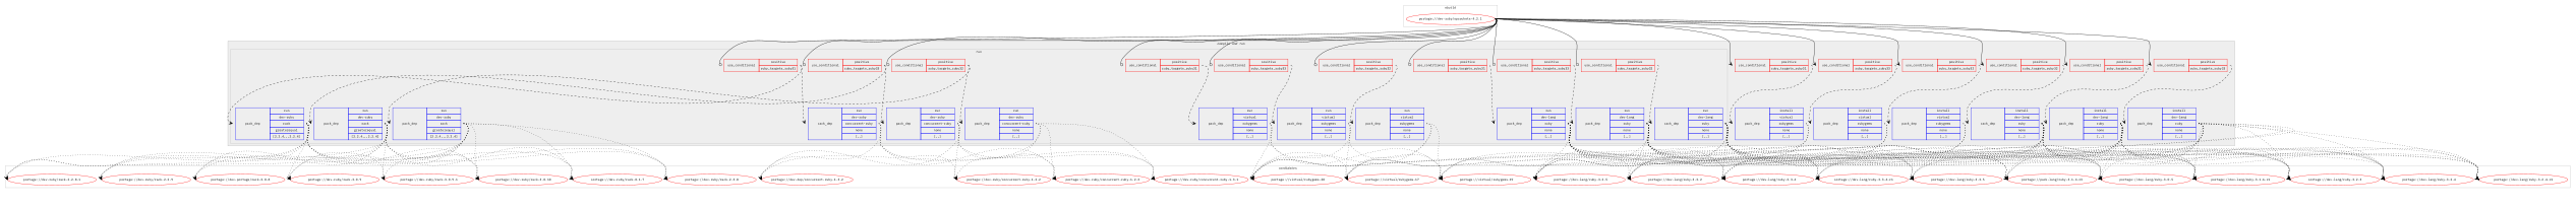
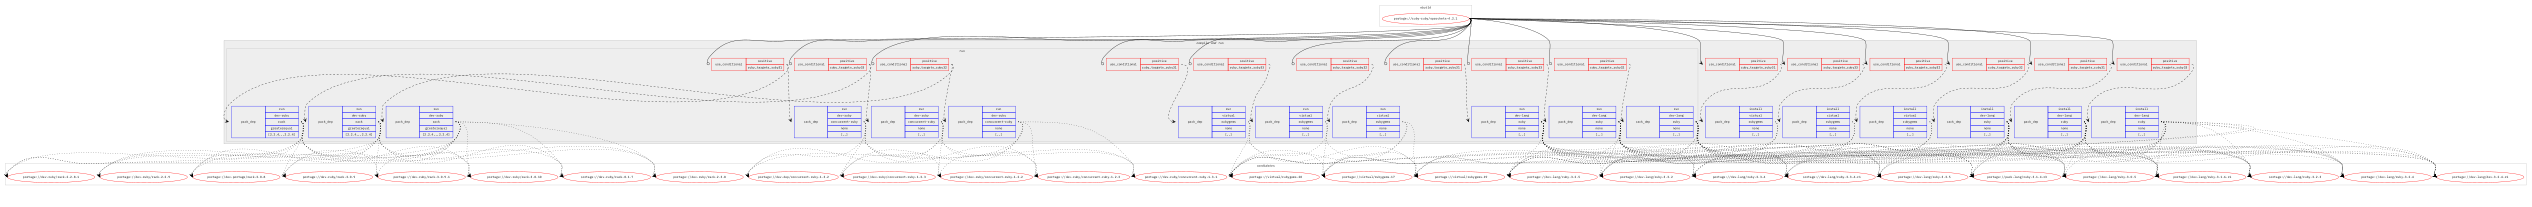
  digraph {
    compound=true
    concentrate=true
    fontname="IBM Plex Mono"
    fontsize=10
    newrank=true
    rankdir=TB
    ranksep=1.5
    node [color=red fontname="IBM Plex Mono" fontsize=10 shape=none]
    edge [arrowhead=vee fontname="IBM Plex Mono" headport=w style=dotted tailport=e weight=100]
-   n1 [label="portage://dev-ruby/sprockets-4.2.1" width=4 shape=""]
+   n1 [label="portage://ruby-ruby/sprockets-4.2.1" width=4 shape=""]
    n2 [color=blue label=<<TABLE BORDER="0" CELLBORDER="1" CELLSPACING="0" CELLPADDING="4" WIDTH="220"><TR><TD ROWSPAN="6" CELLPADDING="30">pack_dep</TD></TR><TR><TD WIDTH="110">install</TD></TR><TR><TD>dev-lang</TD></TR><TR><TD>ruby</TD></TR><TR><TD>none</TD></TR><TR><TD>[,,]</TD></TR></TABLE>>]
    n3 [label=<<TABLE BORDER="0" CELLBORDER="1" CELLSPACING="0" CELLPADDING="4"><TR><TD ROWSPAN="3" CELLPADDING="10">use_conditional</TD></TR><TR><TD>positive</TD></TR><TR><TD>ruby_targets_ruby31</TD></TR></TABLE>>]
    n4 [color=blue label=<<TABLE BORDER="0" CELLBORDER="1" CELLSPACING="0" CELLPADDING="4" WIDTH="220"><TR><TD ROWSPAN="6" CELLPADDING="30">pack_dep</TD></TR><TR><TD WIDTH="110">install</TD></TR><TR><TD>virtual</TD></TR><TR><TD>rubygems</TD></TR><TR><TD>none</TD></TR><TR><TD>[,,]</TD></TR></TABLE>>]
    n5 [label=<<TABLE BORDER="0" CELLBORDER="1" CELLSPACING="0" CELLPADDING="4"><TR><TD ROWSPAN="3" CELLPADDING="10">use_conditional</TD></TR><TR><TD>positive</TD></TR><TR><TD>ruby_targets_ruby31</TD></TR></TABLE>>]
    n6 [color=blue label=<<TABLE BORDER="0" CELLBORDER="1" CELLSPACING="0" CELLPADDING="4" WIDTH="220"><TR><TD ROWSPAN="6" CELLPADDING="30">pack_dep</TD></TR><TR><TD WIDTH="110">install</TD></TR><TR><TD>dev-lang</TD></TR><TR><TD>ruby</TD></TR><TR><TD>none</TD></TR><TR><TD>[,,]</TD></TR></TABLE>>]
    n7 [label=<<TABLE BORDER="0" CELLBORDER="1" CELLSPACING="0" CELLPADDING="4"><TR><TD ROWSPAN="3" CELLPADDING="10">use_conditional</TD></TR><TR><TD>positive</TD></TR><TR><TD>ruby_targets_ruby32</TD></TR></TABLE>>]
    n8 [color=blue label=<<TABLE BORDER="0" CELLBORDER="1" CELLSPACING="0" CELLPADDING="4" WIDTH="220"><TR><TD ROWSPAN="6" CELLPADDING="30">pack_dep</TD></TR><TR><TD WIDTH="110">install</TD></TR><TR><TD>virtual</TD></TR><TR><TD>rubygems</TD></TR><TR><TD>none</TD></TR><TR><TD>[,,]</TD></TR></TABLE>>]
    n9 [label=<<TABLE BORDER="0" CELLBORDER="1" CELLSPACING="0" CELLPADDING="4"><TR><TD ROWSPAN="3" CELLPADDING="10">use_conditional</TD></TR><TR><TD>positive</TD></TR><TR><TD>ruby_targets_ruby32</TD></TR></TABLE>>]
    n10 [color=blue label=<<TABLE BORDER="0" CELLBORDER="1" CELLSPACING="0" CELLPADDING="4" WIDTH="220"><TR><TD ROWSPAN="6" CELLPADDING="30">pack_dep</TD></TR><TR><TD WIDTH="110">install</TD></TR><TR><TD>dev-lang</TD></TR><TR><TD>ruby</TD></TR><TR><TD>none</TD></TR><TR><TD>[,,]</TD></TR></TABLE>>]
    n11 [label=<<TABLE BORDER="0" CELLBORDER="1" CELLSPACING="0" CELLPADDING="4"><TR><TD ROWSPAN="3" CELLPADDING="10">use_conditional</TD></TR><TR><TD>positive</TD></TR><TR><TD>ruby_targets_ruby33</TD></TR></TABLE>>]
    n12 [color=blue label=<<TABLE BORDER="0" CELLBORDER="1" CELLSPACING="0" CELLPADDING="4" WIDTH="220"><TR><TD ROWSPAN="6" CELLPADDING="30">pack_dep</TD></TR><TR><TD WIDTH="110">install</TD></TR><TR><TD>virtual</TD></TR><TR><TD>rubygems</TD></TR><TR><TD>none</TD></TR><TR><TD>[,,]</TD></TR></TABLE>>]
    n13 [label=<<TABLE BORDER="0" CELLBORDER="1" CELLSPACING="0" CELLPADDING="4"><TR><TD ROWSPAN="3" CELLPADDING="10">use_conditional</TD></TR><TR><TD>positive</TD></TR><TR><TD>ruby_targets_ruby33</TD></TR></TABLE>>]
    n14 [color=blue label=<<TABLE BORDER="0" CELLBORDER="1" CELLSPACING="0" CELLPADDING="4" WIDTH="220"><TR><TD ROWSPAN="6" CELLPADDING="30">pack_dep</TD></TR><TR><TD WIDTH="110">run</TD></TR><TR><TD>dev-lang</TD></TR><TR><TD>ruby</TD></TR><TR><TD>none</TD></TR><TR><TD>[,,]</TD></TR></TABLE>>]
    n15 [label=<<TABLE BORDER="0" CELLBORDER="1" CELLSPACING="0" CELLPADDING="4"><TR><TD ROWSPAN="3" CELLPADDING="10">use_conditional</TD></TR><TR><TD>positive</TD></TR><TR><TD>ruby_targets_ruby31</TD></TR></TABLE>>]
    n16 [color=blue label=<<TABLE BORDER="0" CELLBORDER="1" CELLSPACING="0" CELLPADDING="4" WIDTH="220"><TR><TD ROWSPAN="6" CELLPADDING="30">pack_dep</TD></TR><TR><TD WIDTH="110">run</TD></TR><TR><TD>dev-ruby</TD></TR><TR><TD>concurrent-ruby</TD></TR><TR><TD>none</TD></TR><TR><TD>[,,]</TD></TR></TABLE>>]
    n17 [color=blue label=<<TABLE BORDER="0" CELLBORDER="1" CELLSPACING="0" CELLPADDING="4" WIDTH="220"><TR><TD ROWSPAN="6" CELLPADDING="30">pack_dep</TD></TR><TR><TD WIDTH="110">run</TD></TR><TR><TD>dev-ruby</TD></TR><TR><TD>rack</TD></TR><TR><TD>greaterequal</TD></TR><TR><TD>[2.2.4,,,2.2.4]</TD></TR></TABLE>>]
    n18 [label=<<TABLE BORDER="0" CELLBORDER="1" CELLSPACING="0" CELLPADDING="4"><TR><TD ROWSPAN="3" CELLPADDING="10">use_conditional</TD></TR><TR><TD>positive</TD></TR><TR><TD>ruby_targets_ruby31</TD></TR></TABLE>>]
    n19 [color=blue label=<<TABLE BORDER="0" CELLBORDER="1" CELLSPACING="0" CELLPADDING="4" WIDTH="220"><TR><TD ROWSPAN="6" CELLPADDING="30">pack_dep</TD></TR><TR><TD WIDTH="110">run</TD></TR><TR><TD>virtual</TD></TR><TR><TD>rubygems</TD></TR><TR><TD>none</TD></TR><TR><TD>[,,]</TD></TR></TABLE>>]
    n20 [label=<<TABLE BORDER="0" CELLBORDER="1" CELLSPACING="0" CELLPADDING="4"><TR><TD ROWSPAN="3" CELLPADDING="10">use_conditional</TD></TR><TR><TD>positive</TD></TR><TR><TD>ruby_targets_ruby31</TD></TR></TABLE>>]
    n21 [color=blue label=<<TABLE BORDER="0" CELLBORDER="1" CELLSPACING="0" CELLPADDING="4" WIDTH="220"><TR><TD ROWSPAN="6" CELLPADDING="30">pack_dep</TD></TR><TR><TD WIDTH="110">run</TD></TR><TR><TD>dev-lang</TD></TR><TR><TD>ruby</TD></TR><TR><TD>none</TD></TR><TR><TD>[,,]</TD></TR></TABLE>>]
    n22 [label=<<TABLE BORDER="0" CELLBORDER="1" CELLSPACING="0" CELLPADDING="4"><TR><TD ROWSPAN="3" CELLPADDING="10">use_conditional</TD></TR><TR><TD>positive</TD></TR><TR><TD>ruby_targets_ruby32</TD></TR></TABLE>>]
    n23 [color=blue label=<<TABLE BORDER="0" CELLBORDER="1" CELLSPACING="0" CELLPADDING="4" WIDTH="220"><TR><TD ROWSPAN="6" CELLPADDING="30">pack_dep</TD></TR><TR><TD WIDTH="110">run</TD></TR><TR><TD>dev-ruby</TD></TR><TR><TD>concurrent-ruby</TD></TR><TR><TD>none</TD></TR><TR><TD>[,,]</TD></TR></TABLE>>]
    n24 [color=blue label=<<TABLE BORDER="0" CELLBORDER="1" CELLSPACING="0" CELLPADDING="4" WIDTH="220"><TR><TD ROWSPAN="6" CELLPADDING="30">pack_dep</TD></TR><TR><TD WIDTH="110">run</TD></TR><TR><TD>dev-ruby</TD></TR><TR><TD>rack</TD></TR><TR><TD>greaterequal</TD></TR><TR><TD>[2.2.4,,,2.2.4]</TD></TR></TABLE>>]
    n25 [label=<<TABLE BORDER="0" CELLBORDER="1" CELLSPACING="0" CELLPADDING="4"><TR><TD ROWSPAN="3" CELLPADDING="10">use_conditional</TD></TR><TR><TD>positive</TD></TR><TR><TD>ruby_targets_ruby32</TD></TR></TABLE>>]
    n26 [color=blue label=<<TABLE BORDER="0" CELLBORDER="1" CELLSPACING="0" CELLPADDING="4" WIDTH="220"><TR><TD ROWSPAN="6" CELLPADDING="30">pack_dep</TD></TR><TR><TD WIDTH="110">run</TD></TR><TR><TD>virtual</TD></TR><TR><TD>rubygems</TD></TR><TR><TD>none</TD></TR><TR><TD>[,,]</TD></TR></TABLE>>]
    n27 [label=<<TABLE BORDER="0" CELLBORDER="1" CELLSPACING="0" CELLPADDING="4"><TR><TD ROWSPAN="3" CELLPADDING="10">use_conditional</TD></TR><TR><TD>positive</TD></TR><TR><TD>ruby_targets_ruby32</TD></TR></TABLE>>]
    n28 [color=blue label=<<TABLE BORDER="0" CELLBORDER="1" CELLSPACING="0" CELLPADDING="4" WIDTH="220"><TR><TD ROWSPAN="6" CELLPADDING="30">pack_dep</TD></TR><TR><TD WIDTH="110">run</TD></TR><TR><TD>dev-lang</TD></TR><TR><TD>ruby</TD></TR><TR><TD>none</TD></TR><TR><TD>[,,]</TD></TR></TABLE>>]
    n29 [label=<<TABLE BORDER="0" CELLBORDER="1" CELLSPACING="0" CELLPADDING="4"><TR><TD ROWSPAN="3" CELLPADDING="10">use_conditional</TD></TR><TR><TD>positive</TD></TR><TR><TD>ruby_targets_ruby33</TD></TR></TABLE>>]
    n30 [color=blue label=<<TABLE BORDER="0" CELLBORDER="1" CELLSPACING="0" CELLPADDING="4" WIDTH="220"><TR><TD ROWSPAN="6" CELLPADDING="30">pack_dep</TD></TR><TR><TD WIDTH="110">run</TD></TR><TR><TD>dev-ruby</TD></TR><TR><TD>concurrent-ruby</TD></TR><TR><TD>none</TD></TR><TR><TD>[,,]</TD></TR></TABLE>>]
    n31 [color=blue label=<<TABLE BORDER="0" CELLBORDER="1" CELLSPACING="0" CELLPADDING="4" WIDTH="220"><TR><TD ROWSPAN="6" CELLPADDING="30">pack_dep</TD></TR><TR><TD WIDTH="110">run</TD></TR><TR><TD>dev-ruby</TD></TR><TR><TD>rack</TD></TR><TR><TD>greaterequal</TD></TR><TR><TD>[2.2.4,,,2.2.4]</TD></TR></TABLE>>]
    n32 [label=<<TABLE BORDER="0" CELLBORDER="1" CELLSPACING="0" CELLPADDING="4"><TR><TD ROWSPAN="3" CELLPADDING="10">use_conditional</TD></TR><TR><TD>positive</TD></TR><TR><TD>ruby_targets_ruby33</TD></TR></TABLE>>]
    n33 [color=blue label=<<TABLE BORDER="0" CELLBORDER="1" CELLSPACING="0" CELLPADDING="4" WIDTH="220"><TR><TD ROWSPAN="6" CELLPADDING="30">pack_dep</TD></TR><TR><TD WIDTH="110">run</TD></TR><TR><TD>virtual</TD></TR><TR><TD>rubygems</TD></TR><TR><TD>none</TD></TR><TR><TD>[,,]</TD></TR></TABLE>>]
    n34 [label=<<TABLE BORDER="0" CELLBORDER="1" CELLSPACING="0" CELLPADDING="4"><TR><TD ROWSPAN="3" CELLPADDING="10">use_conditional</TD></TR><TR><TD>positive</TD></TR><TR><TD>ruby_targets_ruby33</TD></TR></TABLE>>]
    n35 [label="portage://virtual/rubygems-20" width=4 shape=""]
    n36 [label="portage://virtual/rubygems-19" width=4 shape=""]
    n37 [label="portage://virtual/rubygems-17" width=4 shape=""]
    n38 [label="portage://dev-lang/ruby-3.3.5" width=4 shape=""]
    n39 [label="portage://dev-lang/ruby-3.3.4-r1" width=4 shape=""]
    n40 [label="portage://dev-lang/ruby-3.3.4" width=4 shape=""]
    n41 [label="portage://dev-lang/ruby-3.3.2" width=4 shape=""]
    n42 [label="portage://dev-lang/ruby-3.2.5" width=4 shape=""]
-   n43 [label="portage://dev-lang/ruby-3.2.4-r1" width=4 shape=""]
+   n43 [label="portage://dev-lang/dev-3.2.4-r1" width=4 shape=""]
    n44 [label="portage://dev-lang/ruby-3.2.4" width=4 shape=""]
    n45 [label="portage://dev-lang/ruby-3.2.3" width=4 shape=""]
    n46 [label="portage://dev-lang/ruby-3.1.6-r1" width=4 shape=""]
    n47 [label="portage://dev-lang/ruby-3.0.5" width=4 shape=""]
    n48 [label="portage://pack-lang/ruby-3.1.4-r3" width=4 shape=""]
+   n49 [label="portage://dev-ruby/concurrent-ruby-1.3.3" width=4 shape=""]
    n50 [label="portage://dev-dep/concurrent-ruby-1.3.2" width=4 shape=""]
    n51 [label="portage://dev-ruby/concurrent-ruby-1.3.1" width=4 shape=""]
    n52 [label="portage://dev-ruby/concurrent-ruby-1.2.3" width=4 shape=""]
    n53 [label="portage://dev-ruby/concurrent-ruby-1.2.2" width=4 shape=""]
    n54 [label="portage://dev-ruby/rack-0.1.7" width=4 shape=""]
    n55 [label="portage://dev-ruby/rack-3.0.10" width=4 shape=""]
    n56 [label="portage://dev-ruby/rack-3.0.9.1" width=4 shape=""]
    n57 [label="portage://dev-ruby/rack-3.0.9" width=4 shape=""]
    n58 [label="portage://dev-portage/rack-3.0.8" width=4 shape=""]
    n59 [label="portage://dev-ruby/rack-2.2.9" width=4 shape=""]
    n60 [label="portage://dev-ruby/rack-2.2.8.1" width=4 shape=""]
    n61 [label="portage://dev-ruby/rack-2.3.8" width=4 shape=""]
    subgraph cluster_1 {
      color=gray
      label=<<i>ebuild</i>>
      n1
    }
    subgraph cluster_2 {
      color=gray
      label=<<i>dependencies</i>>
      subgraph cluster_3 {
        color=gray
        fillcolor="#eeeeee"
        label=<<i>compile</i>>
        style=filled
        subgraph sub_4 {
          color=gray
          fillcolor="#eeeeee"
          label=<<i>compile</i>>
          style=filled
          n3
          subgraph sub_5 {
            color=gray
            fillcolor="#eeeeee"
            label=<<i>compile</i>>
            style=filled
            n2
          }
        }
        subgraph sub_6 {
          color=gray
          fillcolor="#eeeeee"
          label=<<i>compile</i>>
          style=filled
          n5
          subgraph sub_7 {
            color=gray
            fillcolor="#eeeeee"
            label=<<i>compile</i>>
            style=filled
            n4
          }
        }
        subgraph sub_8 {
          color=gray
          fillcolor="#eeeeee"
          label=<<i>compile</i>>
          style=filled
          n7
          subgraph sub_9 {
            color=gray
            fillcolor="#eeeeee"
            label=<<i>compile</i>>
            style=filled
            n6
          }
        }
        subgraph sub_10 {
          color=gray
          fillcolor="#eeeeee"
          label=<<i>compile</i>>
          style=filled
          n9
          subgraph sub_11 {
            color=gray
            fillcolor="#eeeeee"
            label=<<i>compile</i>>
            style=filled
            n8
          }
        }
        subgraph sub_12 {
          color=gray
          fillcolor="#eeeeee"
          label=<<i>compile</i>>
          style=filled
          n11
          subgraph sub_13 {
            color=gray
            fillcolor="#eeeeee"
            label=<<i>compile</i>>
            style=filled
            n10
          }
        }
        subgraph sub_14 {
          color=gray
          fillcolor="#eeeeee"
          label=<<i>compile</i>>
          style=filled
          n13
          subgraph sub_15 {
            color=gray
            fillcolor="#eeeeee"
            label=<<i>compile</i>>
            style=filled
            n12
          }
        }
      }
      subgraph cluster_16 {
        color=gray
        fillcolor="#eeeeee"
        label=<<i>compile and run</i>>
        style=filled
      }
      subgraph cluster_17 {
        color=gray
        fillcolor="#eeeeee"
        label=<<i>run</i>>
        style=filled
        subgraph sub_18 {
          color=gray
          fillcolor="#eeeeee"
          label=<<i>run</i>>
          style=filled
          n15
          subgraph sub_19 {
            color=gray
            fillcolor="#eeeeee"
            label=<<i>run</i>>
            style=filled
            n14
          }
        }
        subgraph sub_20 {
          color=gray
          fillcolor="#eeeeee"
          label=<<i>run</i>>
          style=filled
          n18
          subgraph sub_21 {
            color=gray
            fillcolor="#eeeeee"
            label=<<i>run</i>>
            style=filled
            n16
          }
          subgraph sub_22 {
            color=gray
            fillcolor="#eeeeee"
            label=<<i>run</i>>
            style=filled
            n17
          }
        }
        subgraph sub_23 {
          color=gray
          fillcolor="#eeeeee"
          label=<<i>run</i>>
          style=filled
          n20
          subgraph sub_24 {
            color=gray
            fillcolor="#eeeeee"
            label=<<i>run</i>>
            style=filled
            n19
          }
        }
        subgraph sub_25 {
          color=gray
          fillcolor="#eeeeee"
          label=<<i>run</i>>
          style=filled
          n22
          subgraph sub_26 {
            color=gray
            fillcolor="#eeeeee"
            label=<<i>run</i>>
            style=filled
            n21
          }
        }
        subgraph sub_27 {
          color=gray
          fillcolor="#eeeeee"
          label=<<i>run</i>>
          style=filled
          n25
          subgraph sub_28 {
            color=gray
            fillcolor="#eeeeee"
            label=<<i>run</i>>
            style=filled
            n23
          }
          subgraph sub_29 {
            color=gray
            fillcolor="#eeeeee"
            label=<<i>run</i>>
            style=filled
            n24
          }
        }
        subgraph sub_30 {
          color=gray
          fillcolor="#eeeeee"
          label=<<i>run</i>>
          style=filled
          n27
          subgraph sub_31 {
            color=gray
            fillcolor="#eeeeee"
            label=<<i>run</i>>
            style=filled
            n26
          }
        }
        subgraph sub_32 {
          color=gray
          fillcolor="#eeeeee"
          label=<<i>run</i>>
          style=filled
          n29
          subgraph sub_33 {
            color=gray
            fillcolor="#eeeeee"
            label=<<i>run</i>>
            style=filled
            n28
          }
        }
        subgraph sub_34 {
          color=gray
          fillcolor="#eeeeee"
          label=<<i>run</i>>
          style=filled
          n32
          subgraph sub_35 {
            color=gray
            fillcolor="#eeeeee"
            label=<<i>run</i>>
            style=filled
            n30
          }
          subgraph sub_36 {
            color=gray
            fillcolor="#eeeeee"
            label=<<i>run</i>>
            style=filled
            n31
          }
        }
        subgraph sub_37 {
          color=gray
          fillcolor="#eeeeee"
          label=<<i>run</i>>
          style=filled
          n34
          subgraph sub_38 {
            color=gray
            fillcolor="#eeeeee"
            label=<<i>run</i>>
            style=filled
            n33
          }
        }
      }
    }
    subgraph cluster_39 {
      color=gray
      label=<<i>candidates</i>>
      rank=same
      subgraph sub_40 {
        color=black
        label=<<i>candidates</i>>
        nodesep=1
        rank=same
        n38
        n39
        n40
        n41
        n42
        n43
        n44
        n45
        n46
        n47
        n48
      }
      subgraph sub_41 {
        color=black
        label=<<i>candidates</i>>
        nodesep=1
        rank=same
        n35
        n36
        n37
      }
      subgraph sub_42 {
        color=black
        label=<<i>candidates</i>>
        nodesep=1
        rank=same
        n38
        n39
        n40
        n41
        n42
        n43
        n44
        n45
        n46
        n47
        n48
      }
      subgraph sub_43 {
        color=black
        label=<<i>candidates</i>>
        nodesep=1
        rank=same
        n35
        n36
        n37
      }
      subgraph sub_44 {
        color=black
        label=<<i>candidates</i>>
        nodesep=1
        rank=same
        n38
        n39
        n40
        n41
        n42
        n43
        n44
        n45
        n46
        n47
        n48
      }
      subgraph sub_45 {
        color=black
        label=<<i>candidates</i>>
        nodesep=1
        rank=same
        n35
        n36
        n37
      }
      subgraph sub_46 {
        color=black
        label=<<i>candidates</i>>
        nodesep=1
        rank=same
        n38
        n39
        n40
        n41
        n42
        n43
        n44
        n45
        n46
        n47
        n48
      }
      subgraph sub_47 {
        color=black
        label=<<i>candidates</i>>
        nodesep=1
        rank=same
+       n49
        n50
        n51
        n52
        n53
      }
      subgraph sub_48 {
        color=black
        label=<<i>candidates</i>>
        nodesep=1
        rank=same
        n54
        n55
        n56
        n57
        n58
        n59
        n60
        n61
      }
      subgraph sub_49 {
        color=black
        label=<<i>candidates</i>>
        nodesep=1
        rank=same
        n35
        n36
        n37
      }
      subgraph sub_50 {
        color=black
        label=<<i>candidates</i>>
        nodesep=1
        rank=same
        n38
        n39
        n40
        n41
        n42
        n43
        n44
        n45
        n46
        n47
        n48
      }
      subgraph sub_51 {
        color=black
        label=<<i>candidates</i>>
        nodesep=1
        rank=same
+       n49
        n50
        n51
        n52
        n53
      }
      subgraph sub_52 {
        color=black
        label=<<i>candidates</i>>
        nodesep=1
        rank=same
        n54
        n55
        n56
        n57
        n58
        n59
        n60
        n61
      }
      subgraph sub_53 {
        color=black
        label=<<i>candidates</i>>
        nodesep=1
        rank=same
        n35
        n36
        n37
      }
      subgraph sub_54 {
        color=black
        label=<<i>candidates</i>>
        nodesep=1
        rank=same
        n38
        n39
        n40
        n41
        n42
        n43
        n44
        n45
        n46
        n47
        n48
      }
      subgraph sub_55 {
        color=black
        label=<<i>candidates</i>>
        nodesep=1
        rank=same
+       n49
        n50
        n51
        n52
        n53
      }
      subgraph sub_56 {
        color=black
        label=<<i>candidates</i>>
        nodesep=1
        rank=same
        n54
        n55
        n56
        n57
        n58
        n59
        n60
        n61
      }
      subgraph sub_57 {
        color=black
        label=<<i>candidates</i>>
        nodesep=1
        rank=same
        n35
        n36
        n37
      }
    }
    n1 -> n3 [style=solid weight=20]
    n1 -> n5 [style=solid weight=20]
    n1 -> n7 [style=solid weight=20]
    n1 -> n9 [style=solid weight=20]
    n1 -> n11 [style=solid weight=20]
    n1 -> n13 [style=solid weight=20]
    n1 -> n15 [arrowhead=odot style=solid weight=20]
    n1 -> n18 [arrowhead=odot style=solid weight=20]
    n1 -> n20 [arrowhead=odot style=solid weight=20]
    n1 -> n22 [arrowhead=odot style=solid weight=20]
    n1 -> n25 [arrowhead=odot style=solid weight=20]
    n1 -> n27 [arrowhead=odot style=solid weight=20]
    n1 -> n29 [arrowhead=odot style=solid weight=20]
    n1 -> n32 [arrowhead=odot style=solid weight=20]
    n1 -> n34 [arrowhead=odot style=solid weight=20]
    n2 -> n38
    n2 -> n39
    n2 -> n40
    n2 -> n41
    n2 -> n42
    n2 -> n43
    n2 -> n44
    n2 -> n45
    n2 -> n46
    n2 -> n47
    n2 -> n48
    n3 -> n2 [style=dashed weight=20]
    n4 -> n35
    n4 -> n36
    n4 -> n37
    n5 -> n4 [style=dashed weight=20]
    n6 -> n38
    n6 -> n39
    n6 -> n40
    n6 -> n41
    n6 -> n42
    n6 -> n43
    n6 -> n44
    n6 -> n45
    n6 -> n46
    n6 -> n47
    n6 -> n48
    n7 -> n6 [style=dashed weight=20]
    n8 -> n35
    n8 -> n36
    n8 -> n37
    n9 -> n8 [style=dashed weight=20]
    n10 -> n38
    n10 -> n39
    n10 -> n40
    n10 -> n41
    n10 -> n42
    n10 -> n43
    n10 -> n44
    n10 -> n45
    n10 -> n46
    n10 -> n47
    n10 -> n48
    n11 -> n10 [style=dashed weight=20]
    n12 -> n35
    n12 -> n36
    n12 -> n37
    n13 -> n12 [style=dashed weight=20]
    n14 -> n38
    n14 -> n39
    n14 -> n40
    n14 -> n41
    n14 -> n42
    n14 -> n43
    n14 -> n44
    n14 -> n45
    n14 -> n46
    n14 -> n47
    n14 -> n48
    n15 -> n14 [style=dashed weight=20]
+   n16 -> n49
    n16 -> n50
    n16 -> n51
    n16 -> n52
    n16 -> n53
    n17 -> n54
    n17 -> n55
    n17 -> n56
    n17 -> n57
    n17 -> n58
    n17 -> n59
    n17 -> n60
    n17 -> n61
    n18 -> n16 [style=dashed weight=20]
    n18 -> n17 [style=dashed weight=20]
    n19 -> n35
    n19 -> n36
    n19 -> n37
    n20 -> n19 [style=dashed weight=20]
    n21 -> n38
    n21 -> n39
    n21 -> n40
    n21 -> n41
    n21 -> n42
    n21 -> n43
    n21 -> n44
    n21 -> n45
    n21 -> n46
    n21 -> n47
    n21 -> n48
    n22 -> n21 [style=dashed weight=20]
+   n23 -> n49
    n23 -> n50
    n23 -> n51
    n23 -> n52
    n23 -> n53
    n24 -> n54
    n24 -> n55
    n24 -> n56
    n24 -> n57
    n24 -> n58
    n24 -> n59
    n24 -> n60
    n24 -> n61
    n25 -> n23 [style=dashed weight=20]
    n25 -> n24 [style=dashed weight=20]
    n26 -> n35
    n26 -> n36
    n26 -> n37
    n27 -> n26 [style=dashed weight=20]
    n28 -> n38
    n28 -> n39
    n28 -> n40
    n28 -> n41
    n28 -> n42
    n28 -> n43
    n28 -> n44
    n28 -> n45
    n28 -> n46
    n28 -> n47
    n28 -> n48
    n29 -> n28 [style=dashed weight=20]
+   n30 -> n49
    n30 -> n50
    n30 -> n51
    n30 -> n52
    n30 -> n53
    n31 -> n54
    n31 -> n55
    n31 -> n56
    n31 -> n57
    n31 -> n58
    n31 -> n59
    n31 -> n60
    n31 -> n61
    n32 -> n30 [style=dashed weight=20]
    n32 -> n31 [style=dashed weight=20]
    n33 -> n35
    n33 -> n36
    n33 -> n37
    n34 -> n33 [style=dashed weight=20]
  }
